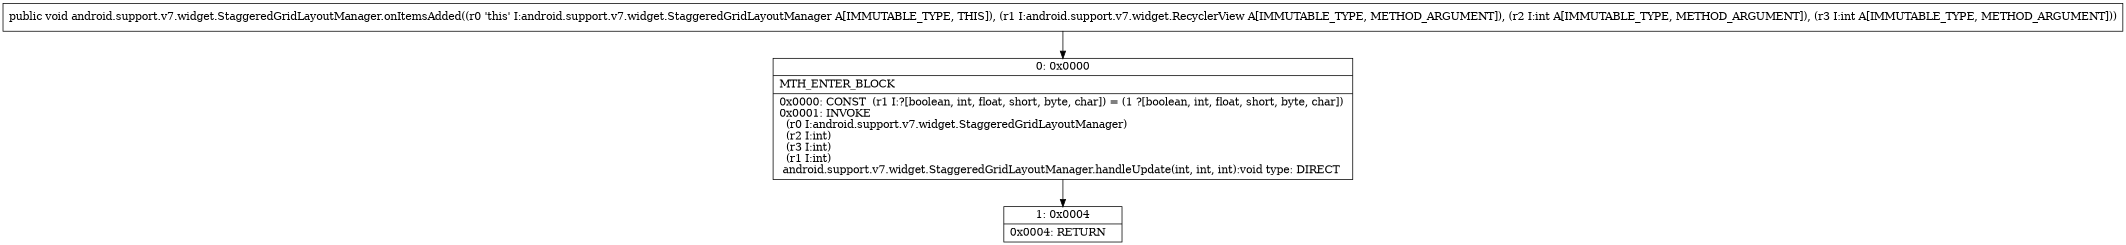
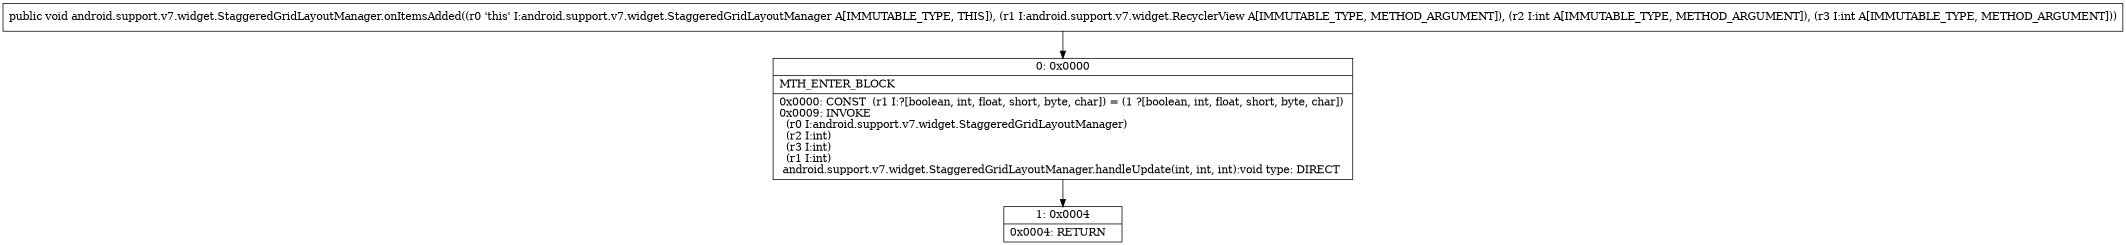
  digraph {
    node [shape=record]
-   n1 [label="{0\:\ 0x0000|MTH_ENTER_BLOCK\l|0x0000: CONST  (r1 I:?[boolean, int, float, short, byte, char]) = (1 ?[boolean, int, float, short, byte, char]) \l0x0001: INVOKE  \l  (r0 I:android.support.v7.widget.StaggeredGridLayoutManager)\l  (r2 I:int)\l  (r3 I:int)\l  (r1 I:int)\l android.support.v7.widget.StaggeredGridLayoutManager.handleUpdate(int, int, int):void type: DIRECT \l}"]
+   n1 [label="{0\:\ 0x0000|MTH_ENTER_BLOCK\l|0x0000: CONST  (r1 I:?[boolean, int, float, short, byte, char]) = (1 ?[boolean, int, float, short, byte, char]) \l0x0009: INVOKE  \l  (r0 I:android.support.v7.widget.StaggeredGridLayoutManager)\l  (r2 I:int)\l  (r3 I:int)\l  (r1 I:int)\l android.support.v7.widget.StaggeredGridLayoutManager.handleUpdate(int, int, int):void type: DIRECT \l}"]
    n2 [label="{1\:\ 0x0004|0x0004: RETURN   \l}"]
    n3 [label="{public void android.support.v7.widget.StaggeredGridLayoutManager.onItemsAdded((r0 'this' I:android.support.v7.widget.StaggeredGridLayoutManager A[IMMUTABLE_TYPE, THIS]), (r1 I:android.support.v7.widget.RecyclerView A[IMMUTABLE_TYPE, METHOD_ARGUMENT]), (r2 I:int A[IMMUTABLE_TYPE, METHOD_ARGUMENT]), (r3 I:int A[IMMUTABLE_TYPE, METHOD_ARGUMENT])) }"]
    n1 -> n2
    n3 -> n1
  }
